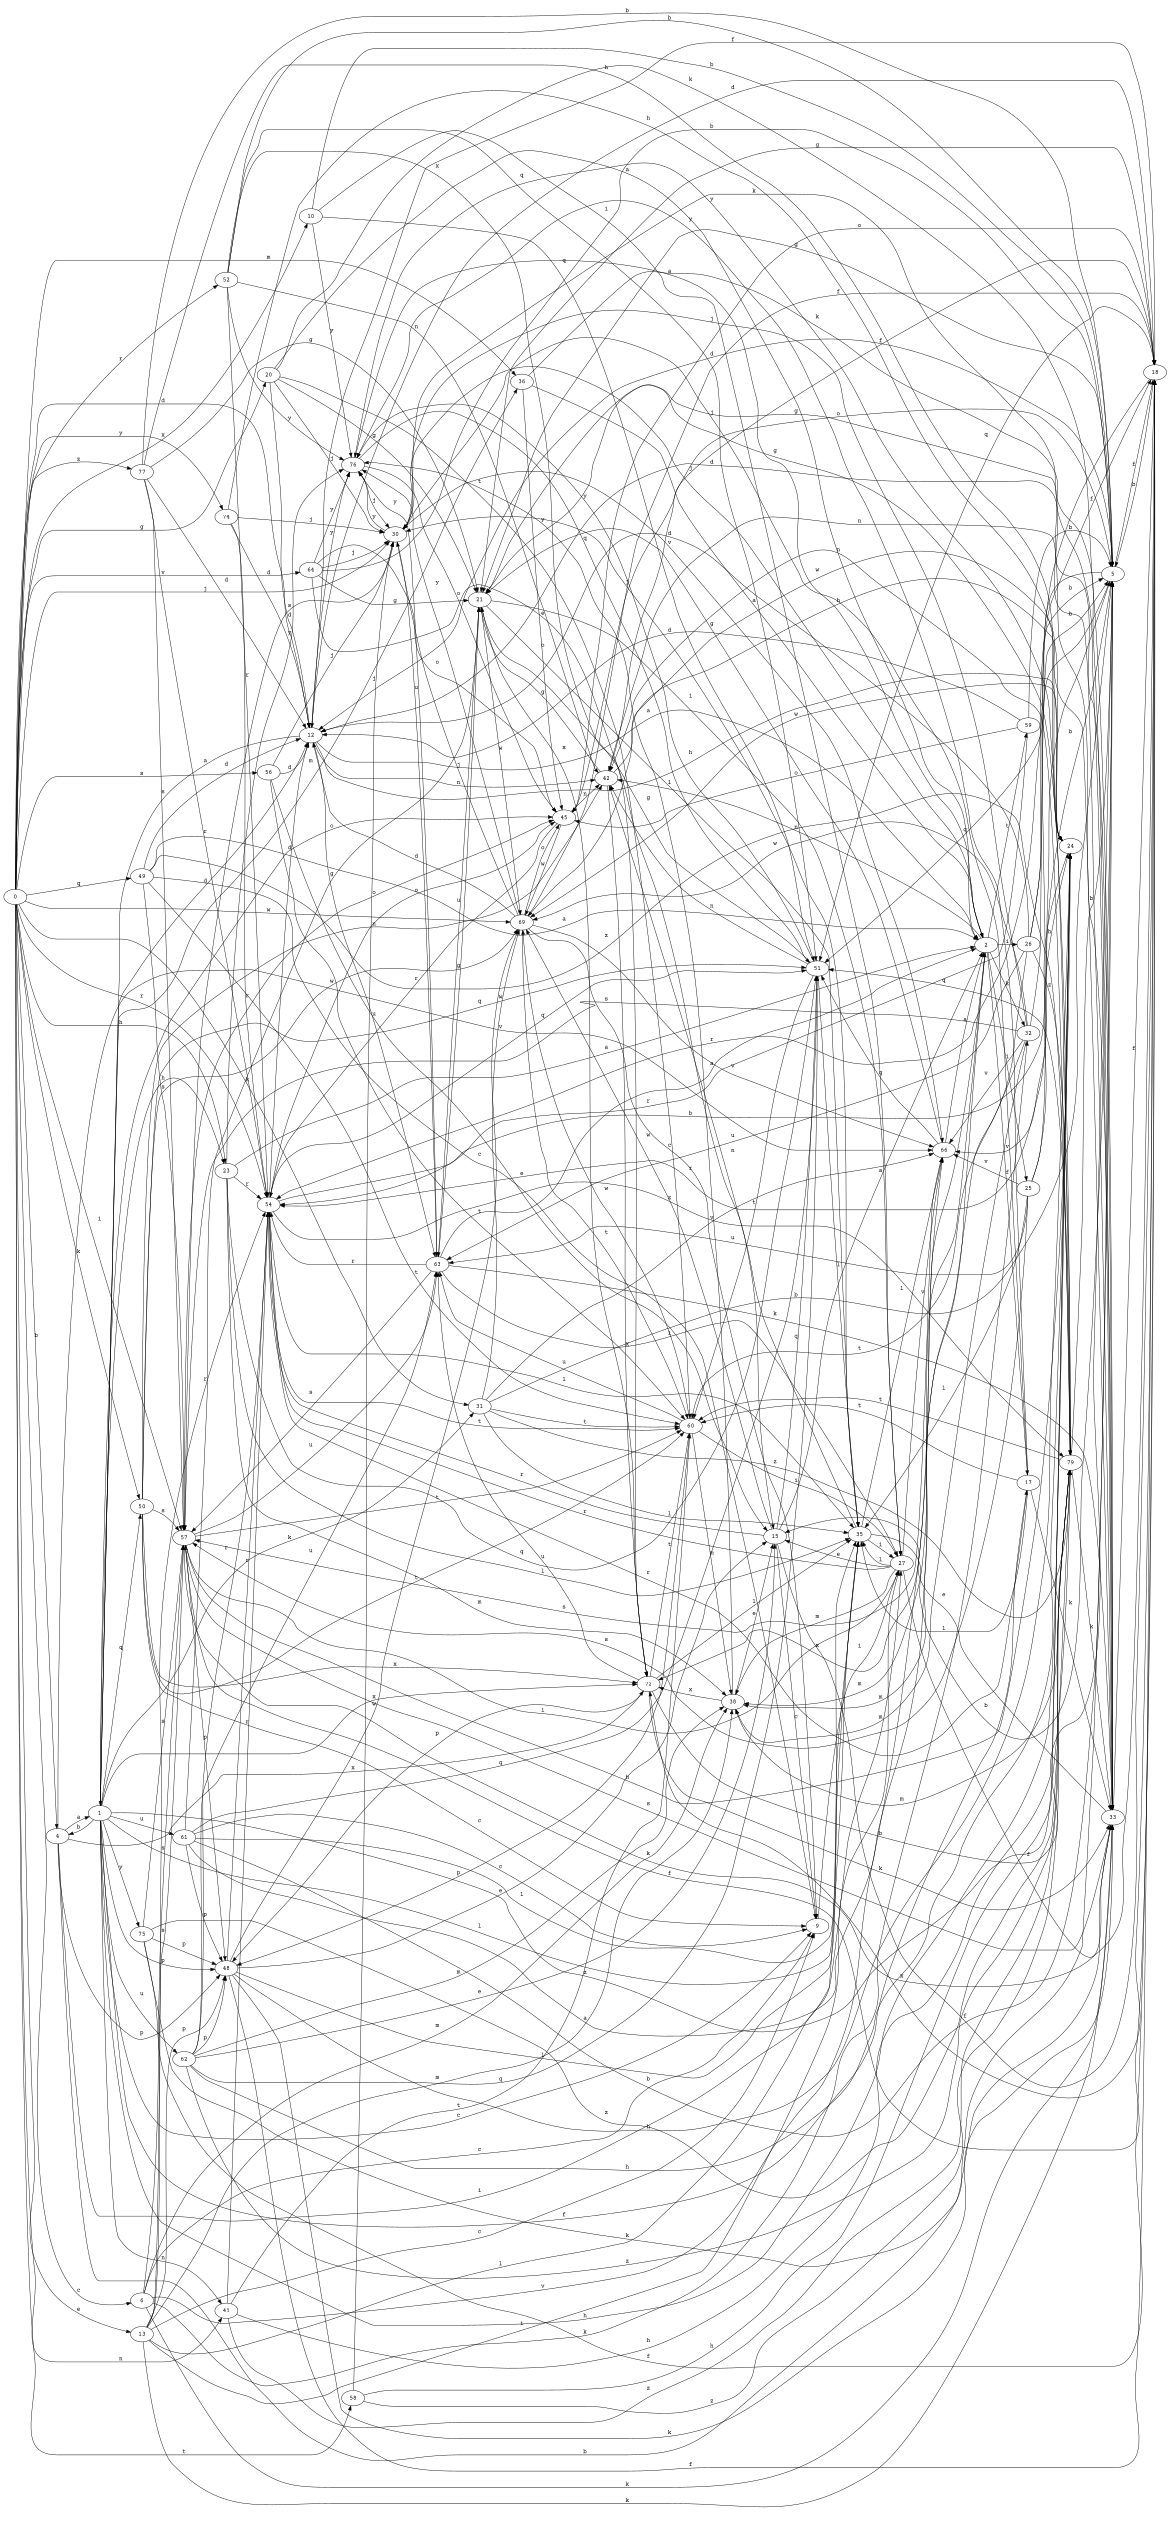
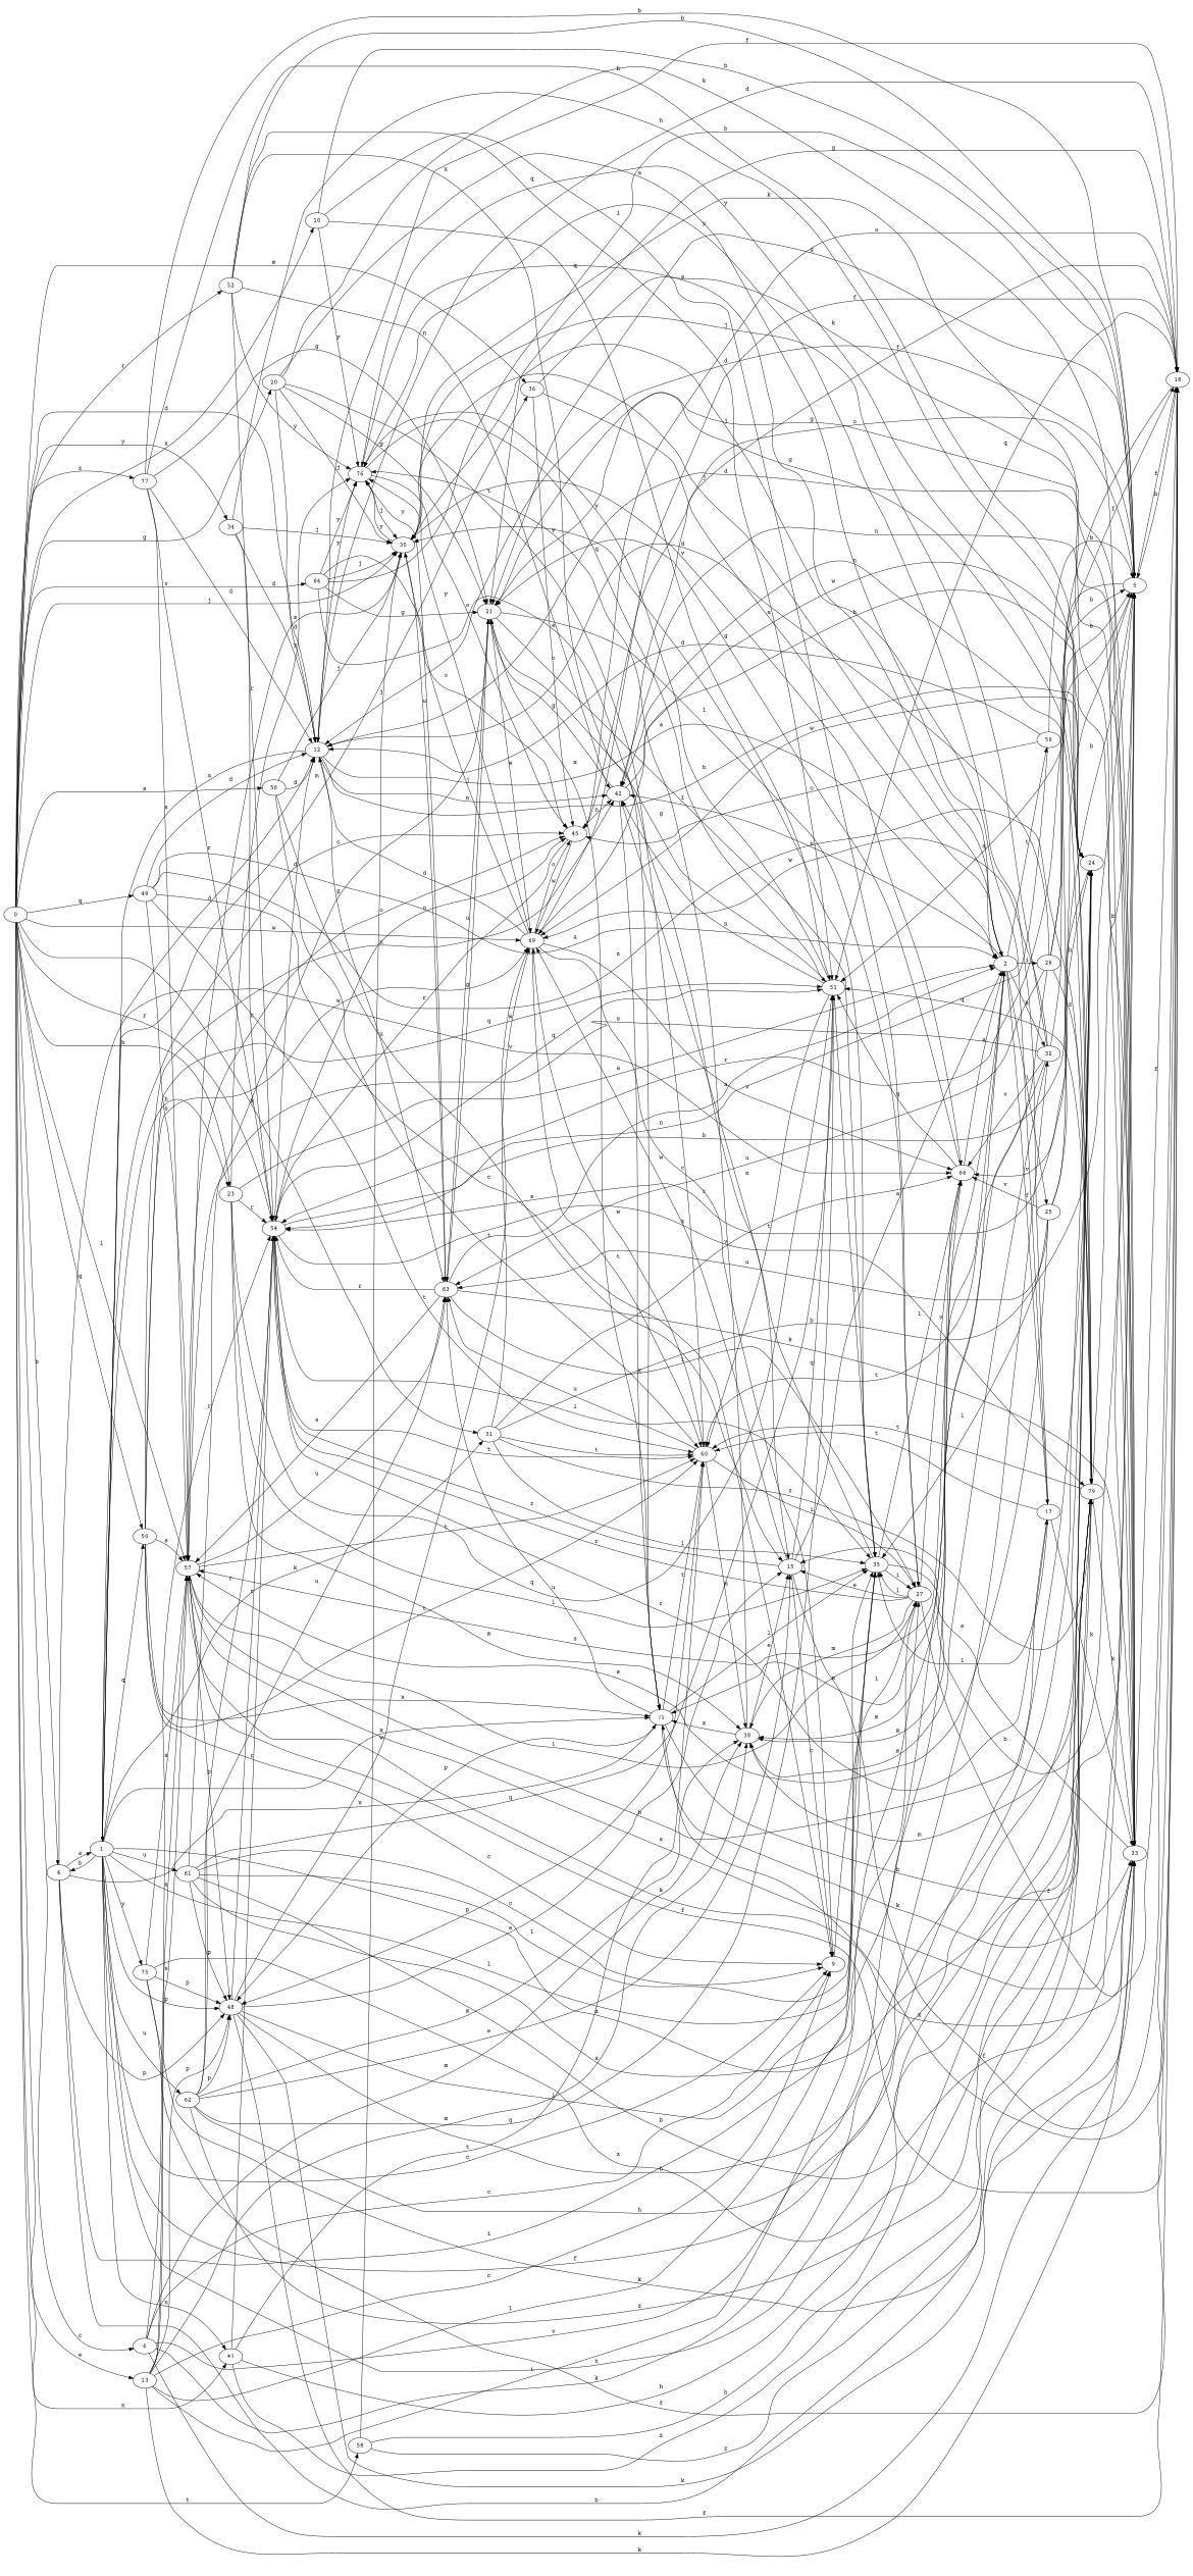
  strict digraph {
    fontname="Courier Prime"
    rankdir=LR
    node [fontname="Courier Prime"]
    edge [fontname="Courier Prime"]
    0
    4
    6
    12
    13
    20
    23
    30
    31
    36
    41
    49
    50
    52
    54
    56
    57
    58
    64
    69
    n21 [label=10]
-   74
+   74 [label=34]
    77
    1
    48
    72
    5
    27
    66
    9
    32
    38
    33
    24
    2
    42
    18
    63
    76
    35
    21
    60
    51
    79
    45
    15
    17
    61
    62
    75
    25
    26
    59
    0 -> 4 [label=b]
    0 -> 6 [label=c]
    0 -> 12 [label=d]
    0 -> 13 [label=e]
    0 -> 20 [label=g]
    0 -> 23 [label=h]
    0 -> 30 [label=j]
    0 -> 31 [label=k]
    0 -> 36 [label=m]
    0 -> 41 [label=n]
    0 -> 49 [label=q]
-   0 -> 50 [label=k]
+   0 -> 50 [label=q]
    0 -> 52 [label=r]
    0 -> 54 [label=r]
    0 -> 56 [label=s]
    0 -> 57 [label=i]
    0 -> 58 [label=t]
    0 -> 64 [label=v]
    0 -> 69 [label=w]
    0 -> n21 [label=x]
    0 -> 74 [label=y]
    0 -> 77 [label=z]
    4 -> 1 [label=a]
    4 -> 48 [label=p]
    4 -> 72 [label=x]
    4 -> 5 [label=b]
    4 -> 27 [label=i]
    4 -> 66 [label=v]
    6 -> 57 [label=s]
    6 -> 66 [label=v]
    6 -> 9 [label=c]
    6 -> 32 [label=k]
    6 -> 38 [label=m]
    6 -> 33 [label=k]
    12 -> 1 [label=a]
    12 -> 24 [label=h]
    12 -> 2 [label=a]
    12 -> 42 [label=n]
    12 -> 18 [label=f]
    12 -> 63 [label=u]
    12 -> 76 [label=y]
    13 -> 54 [label=r]
    13 -> 57 [label=s]
    13 -> 48 [label=p]
    13 -> 27 [label=i]
    13 -> 9 [label=c]
    13 -> 38 [label=m]
    13 -> 33 [label=k]
    13 -> 35 [label=l]
    20 -> 12 [label=d]
    20 -> 30 [label=j]
    20 -> 33 [label=k]
    20 -> 2 [label=a]
    20 -> 21 [label=g]
    20 -> 60 [label=t]
    23 -> 54 [label=r]
    23 -> 38 [label=m]
    23 -> 2 [label=a]
    23 -> 76 [label=y]
    23 -> 35 [label=l]
    23 -> 51 [label=q]
    30 -> 57 [label=s]
    30 -> 66 [label=v]
    30 -> 33 [label=k]
    30 -> 63 [label=u]
    30 -> 76 [label=y]
    31 -> 69 [label=w]
    31 -> 5 [label=b]
    31 -> 66 [label=v]
    31 -> 35 [label=l]
    31 -> 60 [label=t]
    31 -> 79 [label=z]
    36 -> 33 [label=k]
    36 -> 2 [label=a]
    36 -> 45 [label=o]
    41 -> 54 [label=r]
    41 -> 24 [label=h]
    41 -> 60 [label=t]
    41 -> 79 [label=z]
    49 -> 12 [label=d]
    49 -> 57 [label=s]
    49 -> 9 [label=c]
    49 -> 2 [label=a]
    49 -> 60 [label=t]
    49 -> 79 [label=z]
    50 -> 57 [label=s]
    50 -> 69 [label=w]
    50 -> 72 [label=x]
    50 -> 9 [label=c]
    50 -> 42 [label=n]
    50 -> 60 [label=t]
    50 -> 51 [label=q]
    52 -> 54 [label=r]
    52 -> 72 [label=x]
    52 -> 5 [label=b]
    52 -> 42 [label=n]
    52 -> 76 [label=y]
    52 -> 51 [label=q]
    54 -> 12 [label=d]
    54 -> 5 [label=b]
    54 -> 35 [label=l]
    54 -> 60 [label=t]
    54 -> 51 [label=q]
    54 -> 79 [label=z]
    54 -> 45 [label=o]
    56 -> 12 [label=d]
    56 -> 30 [label=j]
    56 -> 60 [label=t]
    56 -> 15 [label=e]
    57 -> 48 [label=p]
    57 -> 27 [label=i]
    57 -> 33 [label=k]
    57 -> 24 [label=h]
    57 -> 18 [label=f]
    57 -> 63 [label=u]
    57 -> 60 [label=t]
    57 -> 45 [label=o]
    58 -> 30 [label=j]
    58 -> 24 [label=h]
    58 -> 79 [label=z]
    64 -> 30 [label=j]
    64 -> 5 [label=b]
    64 -> 76 [label=y]
    64 -> 21 [label=g]
    64 -> 45 [label=o]
    64 -> 15 [label=e]
    69 -> 12 [label=d]
    69 -> 30 [label=j]
    69 -> 66 [label=v]
    69 -> 9 [label=c]
    69 -> 18 [label=f]
    69 -> 76 [label=y]
    69 -> 60 [label=t]
    69 -> 45 [label=o]
    n21 -> 5 [label=b]
    n21 -> 27 [label=i]
    n21 -> 76 [label=y]
    n21 -> 51 [label=q]
    74 -> 12 [label=d]
    74 -> 30 [label=j]
    74 -> 54 [label=r]
    74 -> 24 [label=h]
    77 -> 12 [label=d]
    77 -> 54 [label=r]
    77 -> 57 [label=s]
    77 -> 5 [label=b]
    77 -> 24 [label=h]
    77 -> 21 [label=g]
    1 -> 4 [label=b]
    1 -> 12 [label=d]
    1 -> 23 [label=h]
    1 -> 31 [label=k]
    1 -> 36 [label=m]
    1 -> 41 [label=n]
    1 -> 50 [label=q]
    1 -> 48 [label=p]
    1 -> 72 [label=x]
    1 -> 9 [label=c]
    1 -> 24 [label=h]
    1 -> 35 [label=l]
    1 -> 79 [label=z]
    1 -> 45 [label=o]
    1 -> 17 [label=f]
    1 -> 61 [label=u]
    1 -> 62 [label=u]
    1 -> 75 [label=y]
    48 -> 54 [label=r]
    48 -> 69 [label=w]
    48 -> 33 [label=k]
    48 -> 24 [label=h]
    48 -> 18 [label=f]
    48 -> 35 [label=l]
    48 -> 15 [label=e]
    72 -> 48 [label=p]
    72 -> 5 [label=b]
    72 -> 33 [label=k]
    72 -> 63 [label=u]
    72 -> 35 [label=l]
    72 -> 60 [label=t]
    5 -> 12 [label=d]
    5 -> 54 [label=r]
    5 -> 18 [label=f]
    5 -> 21 [label=g]
    5 -> 51 [label=q]
    5 -> 45 [label=o]
    27 -> 54 [label=r]
    27 -> 66 [label=v]
    27 -> 38 [label=m]
    27 -> 18 [label=f]
    27 -> 35 [label=l]
    27 -> 15 [label=e]
    66 -> 57 [label=s]
    66 -> 2 [label=a]
    66 -> 21 [label=g]
    66 -> 51 [label=q]
    9 -> 27 [label=i]
    32 -> 30 [label=j]
    32 -> 57 [label=s]
    32 -> 69 [label=w]
    32 -> 5 [label=b]
    32 -> 66 [label=v]
    32 -> 38 [label=m]
    32 -> 60 [label=t]
    38 -> 72 [label=x]
    38 -> 76 [label=y]
    38 -> 15 [label=e]
    33 -> 12 [label=d]
    33 -> 57 [label=s]
    33 -> 69 [label=w]
    33 -> 42 [label=n]
    33 -> 18 [label=f]
    33 -> 21 [label=g]
    33 -> 15 [label=e]
    24 -> 69 [label=w]
    24 -> 66 [label=v]
    2 -> 30 [label=j]
    2 -> 72 [label=x]
    2 -> 32 [label=k]
    2 -> 38 [label=m]
    2 -> 42 [label=n]
    2 -> 17 [label=f]
    2 -> 25 [label=i]
    2 -> 26 [label=i]
    2 -> 59 [label=t]
    42 -> 72 [label=x]
    42 -> 24 [label=h]
    42 -> 18 [label=f]
    42 -> 21 [label=g]
    18 -> 12 [label=d]
    18 -> 54 [label=r]
    18 -> 72 [label=x]
    18 -> 5 [label=b]
    18 -> 21 [label=g]
    18 -> 51 [label=q]
    18 -> 45 [label=o]
    63 -> 54 [label=r]
    63 -> 57 [label=s]
    63 -> 27 [label=i]
    63 -> 33 [label=k]
    63 -> 2 [label=a]
    63 -> 76 [label=y]
    63 -> 21 [label=g]
    76 -> 30 [label=j]
    76 -> 2 [label=a]
    76 -> 51 [label=q]
    76 -> 45 [label=o]
    35 -> 30 [label=j]
    35 -> 5 [label=b]
    35 -> 27 [label=i]
    35 -> 66 [label=l]
    35 -> 42 [label=n]
    21 -> 69 [label=w]
    21 -> 72 [label=x]
    21 -> 27 [label=i]
    21 -> 63 [label=u]
    21 -> 35 [label=l]
    60 -> 69 [label=w]
    60 -> 48 [label=p]
    60 -> 27 [label=i]
    60 -> 38 [label=m]
    60 -> 63 [label=u]
    51 -> 42 [label=n]
    51 -> 76 [label=y]
    51 -> 35 [label=l]
    51 -> 21 [label=g]
    51 -> 60 [label=t]
    79 -> 5 [label=b]
    79 -> 38 [label=m]
    79 -> 33 [label=k]
    79 -> 42 [label=n]
    79 -> 76 [label=y]
    79 -> 21 [label=g]
    79 -> 60 [label=t]
    79 -> 51 [label=q]
    45 -> 54 [label=r]
    45 -> 69 [label=w]
    45 -> 42 [label=n]
    15 -> 54 [label=r]
    15 -> 69 [label=w]
    15 -> 9 [label=c]
    15 -> 2 [label=a]
    15 -> 18 [label=f]
    15 -> 51 [label=q]
    17 -> 30 [label=j]
    17 -> 54 [label=r]
    17 -> 33 [label=k]
    17 -> 76 [label=y]
    17 -> 35 [label=l]
    17 -> 60 [label=t]
    61 -> 48 [label=p]
    61 -> 5 [label=b]
    61 -> 9 [label=c]
    61 -> 2 [label=a]
    61 -> 35 [label=l]
    61 -> 21 [label=g]
    61 -> 51 [label=q]
    62 -> 54 [label=r]
    62 -> 48 [label=p]
    62 -> 38 [label=m]
    62 -> 24 [label=h]
    62 -> 63 [label=u]
    62 -> 51 [label=q]
    62 -> 79 [label=z]
    62 -> 15 [label=e]
    75 -> 57 [label=s]
    75 -> 48 [label=p]
    75 -> 33 [label=k]
    75 -> 18 [label=f]
    75 -> 79 [label=z]
    25 -> 57 [label=s]
    25 -> 5 [label=b]
    25 -> 66 [label=v]
    25 -> 24 [label=h]
    25 -> 63 [label=u]
    25 -> 35 [label=l]
    26 -> 12 [label=d]
    26 -> 5 [label=b]
    26 -> 38 [label=m]
    26 -> 18 [label=f]
    26 -> 63 [label=u]
    26 -> 79 [label=z]
    59 -> 12 [label=d]
-   59 -> 54 [label=r]
+   59 -> 54 [label=n]
    59 -> 5 [label=b]
    59 -> 45 [label=o]
  }
